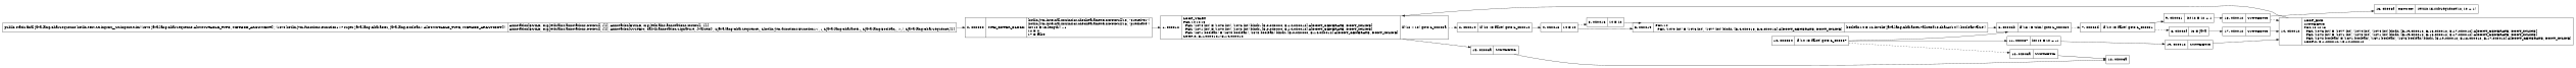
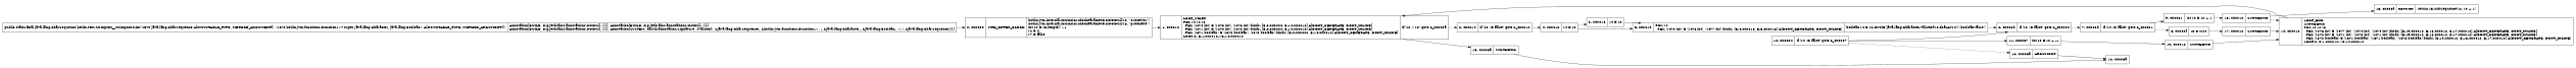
  digraph {
    rankdir=LR
    node [shape=record]
    n1 [label="{0\:\ 0x0000|MTH_ENTER_BLOCK\l|kotlin.jvm.internal.Intrinsics.checkParameterIsNotNull(r5, \"$receiver\")\lkotlin.jvm.internal.Intrinsics.checkParameterIsNotNull(r6, \"predicate\")\lint r0 = r5.length() \- 1\lr2 = 0\lr7 = false\l}"]
    n2 [label="{1\:\ 0x0012|LOOP_START\lPHI: r0 r2 r3 \l  PHI: (r0v4 int) = (r0v3 int), (r0v6 int) binds: [B:0:0x0000, B:14:0x0012] A[DONT_GENERATE, DONT_INLINE]\l  PHI: (r2v1 int) = (r2v0 int), (r2v2 int) binds: [B:0:0x0000, B:14:0x0012] A[DONT_GENERATE, DONT_INLINE]\l  PHI: (r3v1 boolean) = (r3v0 boolean), (r3v2 boolean) binds: [B:0:0x0000, B:14:0x0012] A[DONT_GENERATE, DONT_INLINE]\lLOOP:0: B:1:0x0012\-\>B:14:0x0012\l|if (r2 \> r0) goto L_0x003a\l}"]
    n3 [label="{2\:\ 0x0014|if (r3 != false) goto L_0x0018\l}"]
    n4 [label="{15\:\ 0x003a|SYNTHETIC\l}"]
    n5 [label="{4\:\ 0x0018|r4 = r0\l}"]
    n6 [label="{12\:\ 0x003a}"]
    n7 [label="{3\:\ 0x0016|r4 = r2\l}"]
    n8 [label="{5\:\ 0x0019|PHI: r4 \l  PHI: (r4v0 int) = (r4v6 int), (r4v7 int) binds: [B:4:0x0018, B:3:0x0016] A[DONT_GENERATE, DONT_INLINE]\l|boolean r4 = r6.invoke(java.lang.Character.valueOf(r5.charAt(r4))).booleanValue()\l}"]
-   n9 [label="{6\:\ 0x002b|if (r3 != trim) goto L_0x0034\l}"]
+   n9 [label="{6\:\ 0x002b|if (r3 != false) goto L_0x0034\l}"]
    n10 [label="{7\:\ 0x002d|if (r4 != false) goto L_0x0031\l}"]
-   n11 [label="{8\:\ 0x002f|r3 = java\l}"]
+   n11 [label="{8\:\ 0x002f|r3 = true\l}"]
    n12 [label="{9\:\ 0x0031|int r2 = r2 + 1\l}"]
    n13 [label="{10\:\ 0x0034|if (r4 != false) goto L_0x0037\l}"]
    n14 [label="{11\:\ 0x0037|int r0 = r0 + \-1\l}"]
-   n15 [label="{16\:\ 0x003a|SYNTHETIC\l}"]
+   n15 [label="{16\:\ 0x003a|ARGUMENT\l}"]
    n16 [label="{17\:\ 0x0012|SYNTHETIC\l}"]
    n17 [label="{18\:\ 0x0012|SYNTHETIC\l}"]
    n18 [label="{14\:\ 0x0012|LOOP_END\lSYNTHETIC\lPHI: r0 r2 r3 \l  PHI: (r0v6 int) = (r0v7 int), (r0v4 int), (r0v4 int) binds: [B:19:0x0012, B:18:0x0012, B:17:0x0012] A[DONT_GENERATE, DONT_INLINE]\l  PHI: (r2v2 int) = (r2v1 int), (r2v3 int), (r2v1 int) binds: [B:19:0x0012, B:18:0x0012, B:17:0x0012] A[DONT_GENERATE, DONT_INLINE]\l  PHI: (r3v2 boolean) = (r3v1 boolean), (r3v1 boolean), (r3v3 boolean) binds: [B:19:0x0012, B:18:0x0012, B:17:0x0012] A[DONT_GENERATE, DONT_INLINE]\lLOOP:0: B:1:0x0012\-\>B:14:0x0012\l}"]
    n19 [label="{13\:\ 0x003f|RETURN\l|return r5.subSequence(r2, r0 + 1)\l}"]
    n20 [label="{19\:\ 0x0012|SYNTHETIC\l}"]
    n21 [label="{public static final java.lang.CharSequence kotlin.text.StringsKt__StringsKt.trim((r5v0 java.lang.CharSequence A[IMMUTABLE_TYPE, METHOD_ARGUMENT]), (r6v0 kotlin.jvm.functions.Function1\<? super java.lang.Character, java.lang.Boolean\> A[IMMUTABLE_TYPE, METHOD_ARGUMENT]))  | Annotation[BUILD, org.jetbrains.annotations.NotNull, \{\}], Annotation[BUILD, org.jetbrains.annotations.NotNull, \{\}]\lAnnotation[BUILD, org.jetbrains.annotations.NotNull, \{\}], Annotation[SYSTEM, dalvik.annotation.Signature, \{value=[(, Ljava\/lang\/CharSequence;, Lkotlin\/jvm\/functions\/Function1\<, \-, Ljava\/lang\/Character;, Ljava\/lang\/Boolean;, \>;), Ljava\/lang\/CharSequence;]\}]\l}"]
    n1 -> n2
    n2 -> n3 [style=dashed]
    n2 -> n4
    n3 -> n5
    n4 -> n6
    n5 -> n7 [style=dashed]
    n5 -> n8
    n7 -> n8
    n8 -> n9
    n9 -> n10 [style=dashed]
    n10 -> n11 [style=dashed]
    n10 -> n12
    n11 -> n16
    n12 -> n17
    n13 -> n9
    n13 -> n14
    n13 -> n15 [style=dashed]
    n14 -> n20
    n15 -> n6
    n16 -> n18
    n17 -> n18 [style=dashed]
    n17 -> n19
    n18 -> n2
    n20 -> n18
    n21 -> n1
  }
